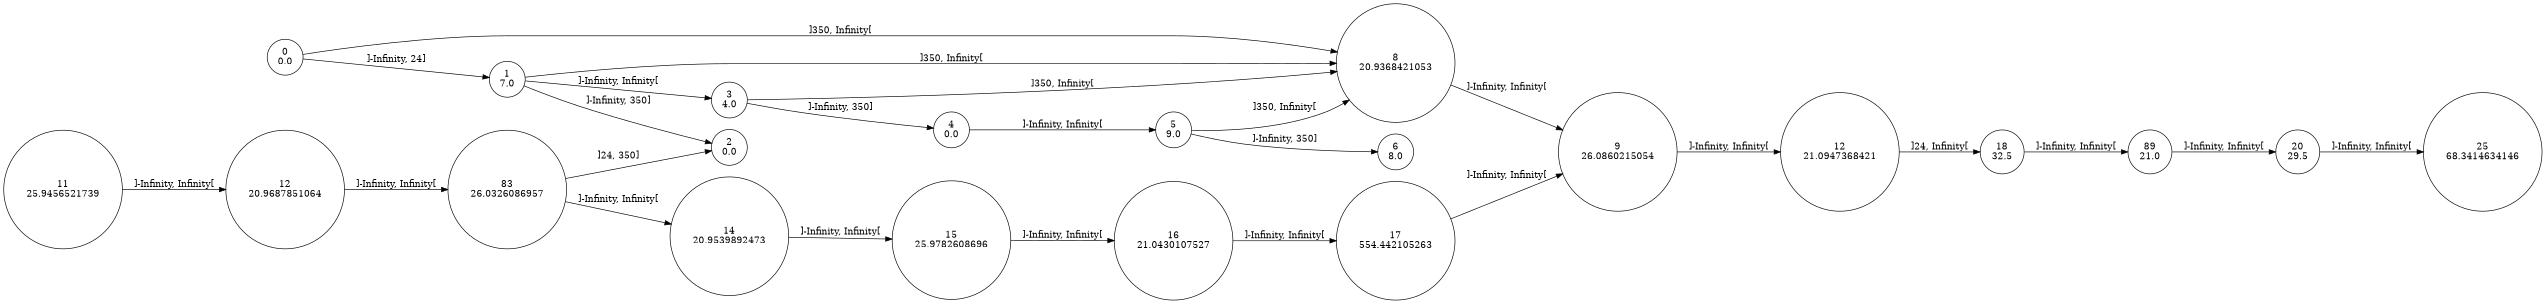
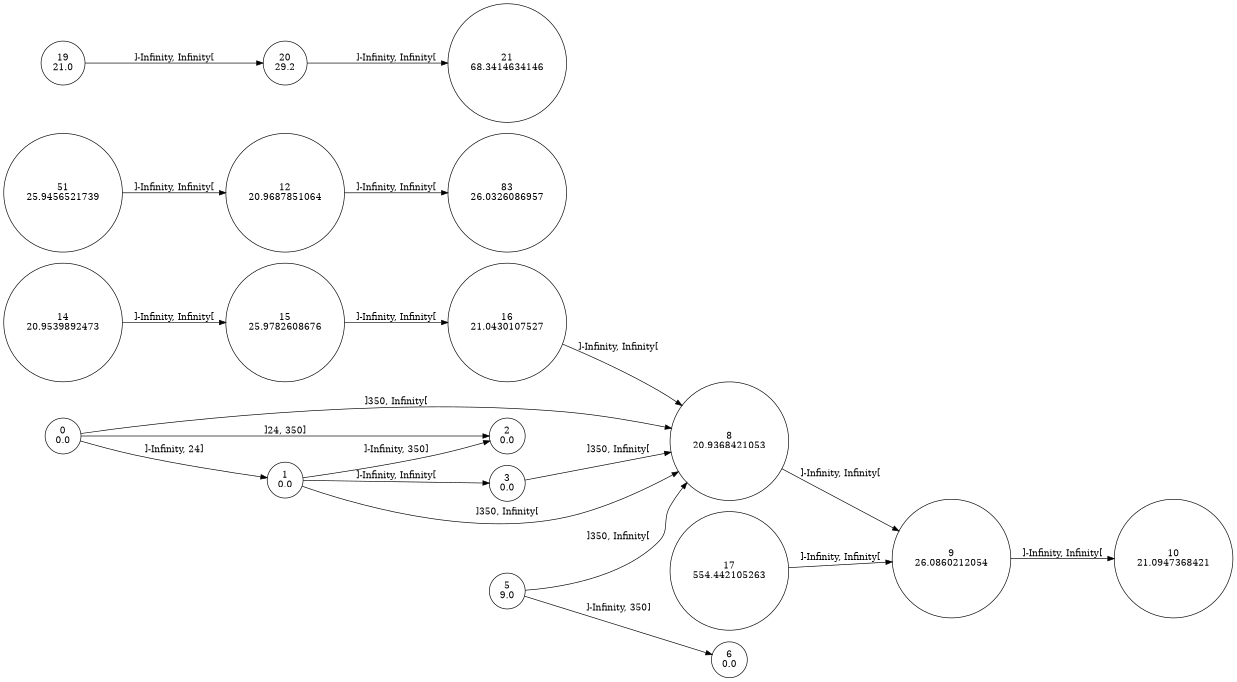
  digraph {
    rankdir=LR
    node [shape=circle]
    n1 [label="0\n0.0"]
-   n2 [label="1\n7.0"]
+   n2 [label="1\n0.0"]
    n3 [label="2\n0.0"]
    n4 [label="8\n20.9368421053"]
-   n5 [label="3\n4.0"]
-   n6 [label="9\n26.0860215054"]
-   n7 [label="4\n0.0"]
-   n8 [label="12\n21.0947368421"]
+   n5 [label="3\n0.0"]
+   n6 [label="9\n26.0860212054"]
+   n8 [label="10\n21.0947368421"]
    n9 [label="5\n9.0"]
-   n10 [label="6\n8.0"]
+   n10 [label="6\n0.0"]
    n11 [label="16\n21.0430107527"]
    n12 [label="17\n554.442105263"]
-   n13 [label="18\n32.5"]
-   n14 [label="11\n25.9456521739"]
+   n14 [label="51\n25.9456521739"]
    n15 [label="12\n20.9687851064"]
-   n16 [label="89\n21.0"]
+   n16 [label="19\n21.0"]
    n17 [label="83\n26.0326086957"]
-   n18 [label="20\n29.5"]
+   n18 [label="20\n29.2"]
    n19 [label="14\n20.9539892473"]
-   n20 [label="15\n25.9782608696"]
-   n21 [label="25\n68.3414634146"]
+   n20 [label="15\n25.9782608676"]
+   n21 [label="21\n68.3414634146"]
    n1 -> n2 [label="]-Infinity, 24]"]
-   n17 -> n3 [label="]24, 350]"]
+   n1 -> n3 [label="]24, 350]"]
    n1 -> n4 [label="]350, Infinity["]
    n2 -> n3 [label="]-Infinity, 350]"]
    n2 -> n4 [label="]350, Infinity["]
    n2 -> n5 [label="]-Infinity, Infinity["]
    n4 -> n6 [label="]-Infinity, Infinity["]
    n5 -> n4 [label="]350, Infinity["]
-   n5 -> n7 [label="]-Infinity, 350]"]
    n6 -> n8 [label="]-Infinity, Infinity["]
-   n7 -> n9 [label="]-Infinity, Infinity["]
-   n8 -> n13 [label="]24, Infinity["]
    n9 -> n4 [label="]350, Infinity["]
    n9 -> n10 [label="]-Infinity, 350]"]
-   n11 -> n12 [label="]-Infinity, Infinity["]
+   n11 -> n4 [label="]-Infinity, Infinity["]
    n12 -> n6 [label="]-Infinity, Infinity["]
-   n13 -> n16 [label="]-Infinity, Infinity["]
    n14 -> n15 [label="]-Infinity, Infinity["]
    n15 -> n17 [label="]-Infinity, Infinity["]
    n16 -> n18 [label="]-Infinity, Infinity["]
-   n17 -> n19 [label="]-Infinity, Infinity["]
    n18 -> n21 [label="]-Infinity, Infinity["]
    n19 -> n20 [label="]-Infinity, Infinity["]
    n20 -> n11 [label="]-Infinity, Infinity["]
  }
